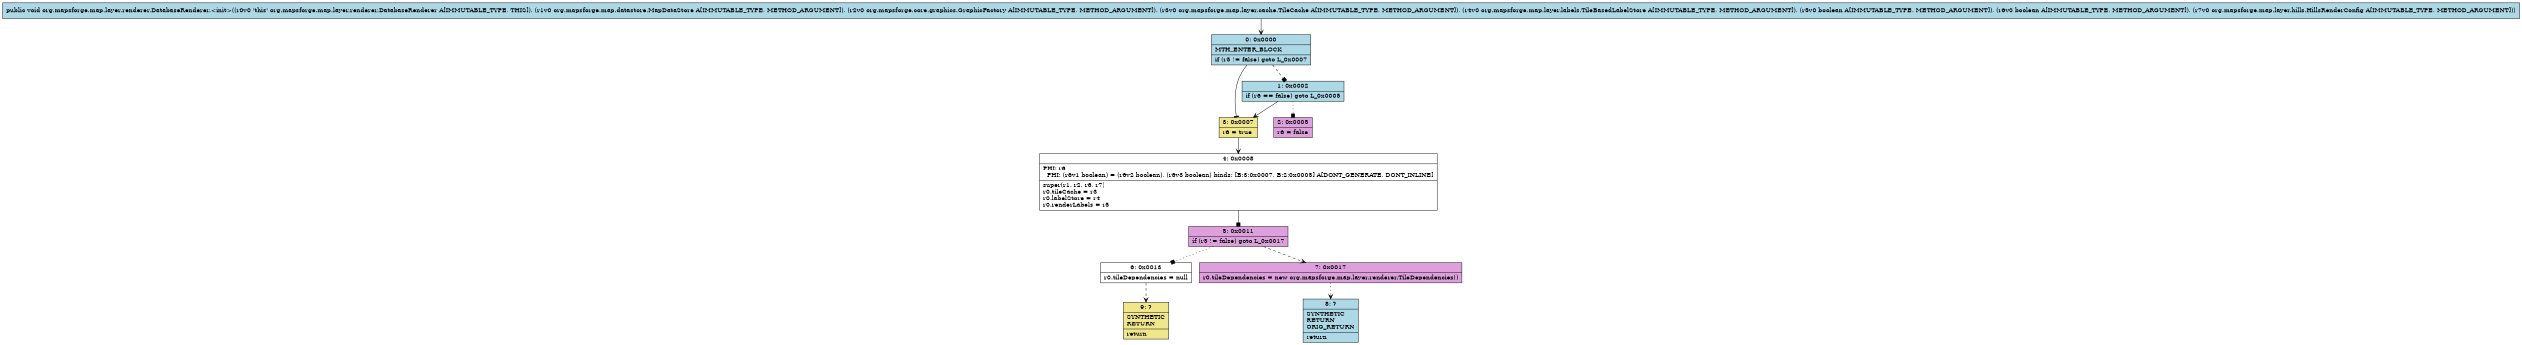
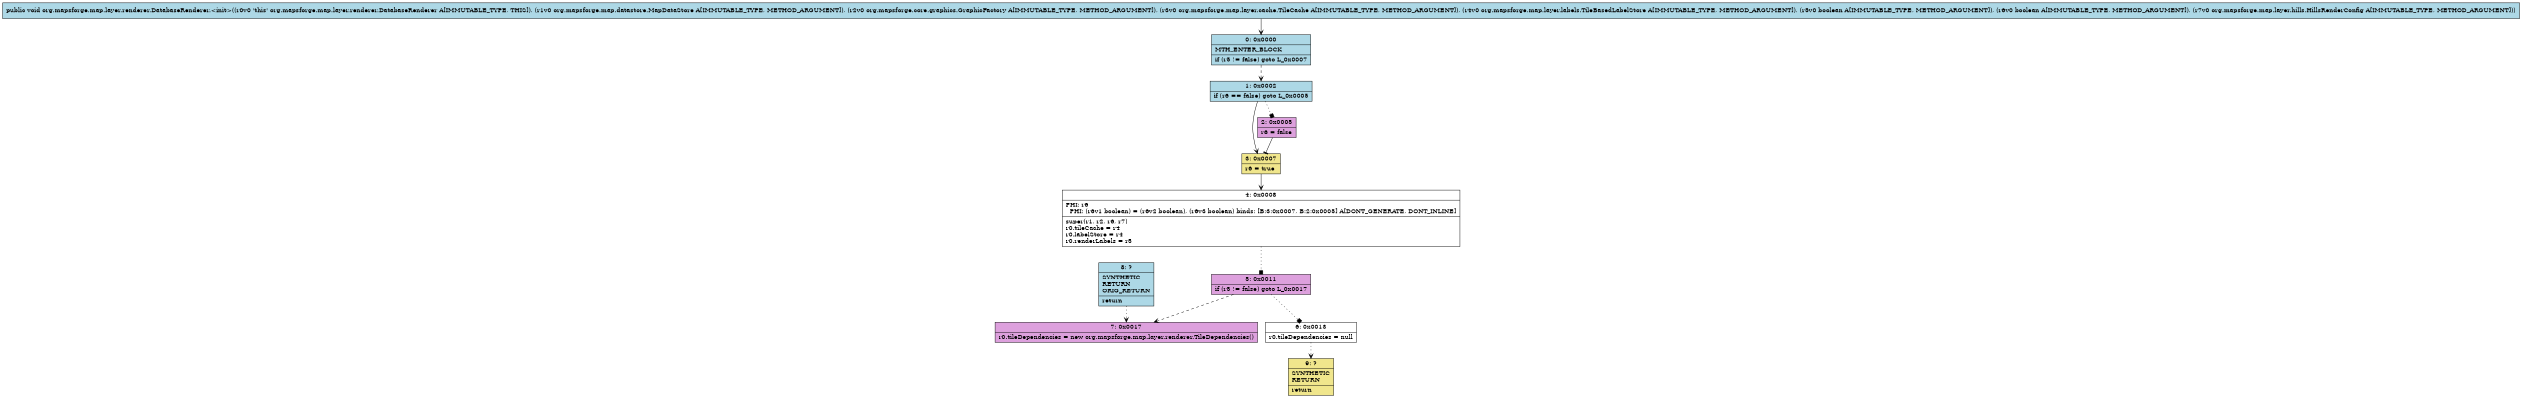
  digraph {
    fontname="DejaVu Serif"
    node [fillcolor=lightblue fontname="DejaVu Serif" shape=record style=filled]
    edge [arrowhead=vee fontname="DejaVu Serif" style=dotted]
    n1 [label="{0\:\ 0x0000|MTH_ENTER_BLOCK\l|if (r5 != false) goto L_0x0007\l}"]
    n2 [label="{1\:\ 0x0002|if (r6 == false) goto L_0x0005\l}"]
    n3 [fillcolor=khaki label="{3\:\ 0x0007|r6 = true\l}"]
    n4 [fillcolor=plum label="{2\:\ 0x0005|r6 = false\l}"]
-   n5 [fillcolor=white label="{4\:\ 0x0008|PHI: r6 \l  PHI: (r6v1 boolean) = (r6v2 boolean), (r6v3 boolean) binds: [B:3:0x0007, B:2:0x0005] A[DONT_GENERATE, DONT_INLINE]\l|super(r1, r2, r6, r7)\lr0.tileCache = r3\lr0.labelStore = r4\lr0.renderLabels = r5\l}"]
+   n5 [fillcolor=white label="{4\:\ 0x0008|PHI: r6 \l  PHI: (r6v1 boolean) = (r6v2 boolean), (r6v3 boolean) binds: [B:3:0x0007, B:2:0x0005] A[DONT_GENERATE, DONT_INLINE]\l|super(r1, r2, r6, r7)\lr0.tileCache = r4\lr0.labelStore = r4\lr0.renderLabels = r5\l}"]
    n6 [fillcolor=plum label="{5\:\ 0x0011|if (r5 != false) goto L_0x0017\l}"]
    n7 [fillcolor=white label="{6\:\ 0x0013|r0.tileDependencies = null\l}"]
    n8 [fillcolor=plum label="{7\:\ 0x0017|r0.tileDependencies = new org.mapsforge.map.layer.renderer.TileDependencies()\l}"]
    n9 [fillcolor=khaki label="{9\:\ ?|SYNTHETIC\lRETURN\l|return\l}"]
    n10 [label="{8\:\ ?|SYNTHETIC\lRETURN\lORIG_RETURN\l|return\l}"]
    n11 [label="{public void org.mapsforge.map.layer.renderer.DatabaseRenderer.\<init\>((r0v0 'this' org.mapsforge.map.layer.renderer.DatabaseRenderer A[IMMUTABLE_TYPE, THIS]), (r1v0 org.mapsforge.map.datastore.MapDataStore A[IMMUTABLE_TYPE, METHOD_ARGUMENT]), (r2v0 org.mapsforge.core.graphics.GraphicFactory A[IMMUTABLE_TYPE, METHOD_ARGUMENT]), (r3v0 org.mapsforge.map.layer.cache.TileCache A[IMMUTABLE_TYPE, METHOD_ARGUMENT]), (r4v0 org.mapsforge.map.layer.labels.TileBasedLabelStore A[IMMUTABLE_TYPE, METHOD_ARGUMENT]), (r5v0 boolean A[IMMUTABLE_TYPE, METHOD_ARGUMENT]), (r6v0 boolean A[IMMUTABLE_TYPE, METHOD_ARGUMENT]), (r7v0 org.mapsforge.map.layer.hills.HillsRenderConfig A[IMMUTABLE_TYPE, METHOD_ARGUMENT])) }"]
-   n1 -> n2 [arrowhead=box style=dashed]
-   n1 -> n3 [arrowhead=tee style=solid]
+   n1 -> n2 [style=dashed]
+   n4 -> n3 [arrowhead=tee style=solid]
    n2 -> n3 [style=solid]
    n2 -> n4 [arrowhead=box]
    n3 -> n5 [style=solid]
-   n5 -> n6 [arrowhead=box style=solid]
+   n5 -> n6 [arrowhead=box]
    n6 -> n7 [arrowhead=box]
    n6 -> n8 [style=dashed]
-   n7 -> n9 [style=dashed]
-   n8 -> n10
+   n7 -> n9
+   n10 -> n8
    n11 -> n1 [style=solid]
  }
